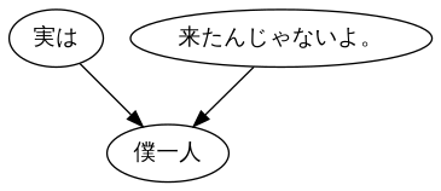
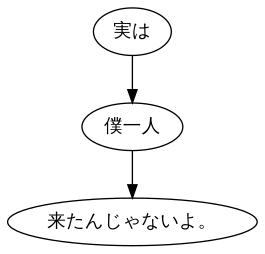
  digraph {
    fontname=Roboto
    node [fontname=Roboto]
    edge [fontname=Roboto]
    n1 [label="実は"]
    n2 [label="僕一人"]
    n3 [label="来たんじゃないよ。"]
    n1 -> n2
-   n3 -> n2
+   n2 -> n3
  }
